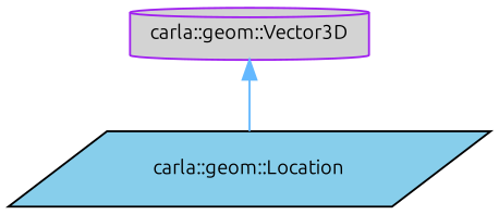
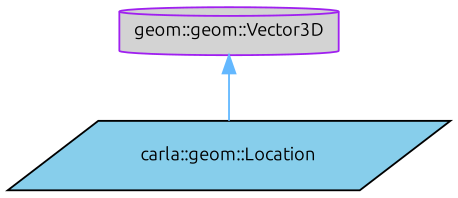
  digraph {
    rankdir=TB
    fontname=Ubuntu
    node [fontname=Ubuntu fontsize=10 style=filled]
-   n1 [color=purple fillcolor=lightgrey height=0.2 label="carla::geom::Vector3D" shape=cylinder width=0.4]
+   n1 [color=purple fillcolor=lightgrey height=0.2 label="geom::geom::Vector3D" shape=cylinder width=0.4]
    n2 [color=black fillcolor=skyblue height=0.2 label="carla::geom::Location" shape=parallelogram width=0.4]
    n1 -> n2 [color=steelblue1 dir=back fontname=Ubuntu fontsize=10 labelfontname=Helvetica labelfontsize=10 style=solid]
  }
